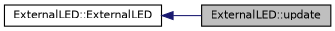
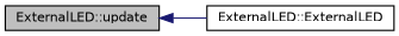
  digraph {
    rankdir=LR
    node [color=black fontname=Helvetica fontsize=10 shape=record style=filled]
    n1 [fillcolor=grey75 fontcolor=black height=0.2 label="ExternalLED::update" width=0.4]
    n2 [fillcolor=white height=0.2 label="ExternalLED::ExternalLED" width=0.4]
-   n2 -> n1 [color=midnightblue dir=back fontname=Helvetica fontsize=10 labelfontname=Helvetica labelfontsize=10 style=solid]
+   n1 -> n2 [color=midnightblue dir=back fontname=Helvetica fontsize=10 labelfontname=Helvetica labelfontsize=10 style=solid]
  }
